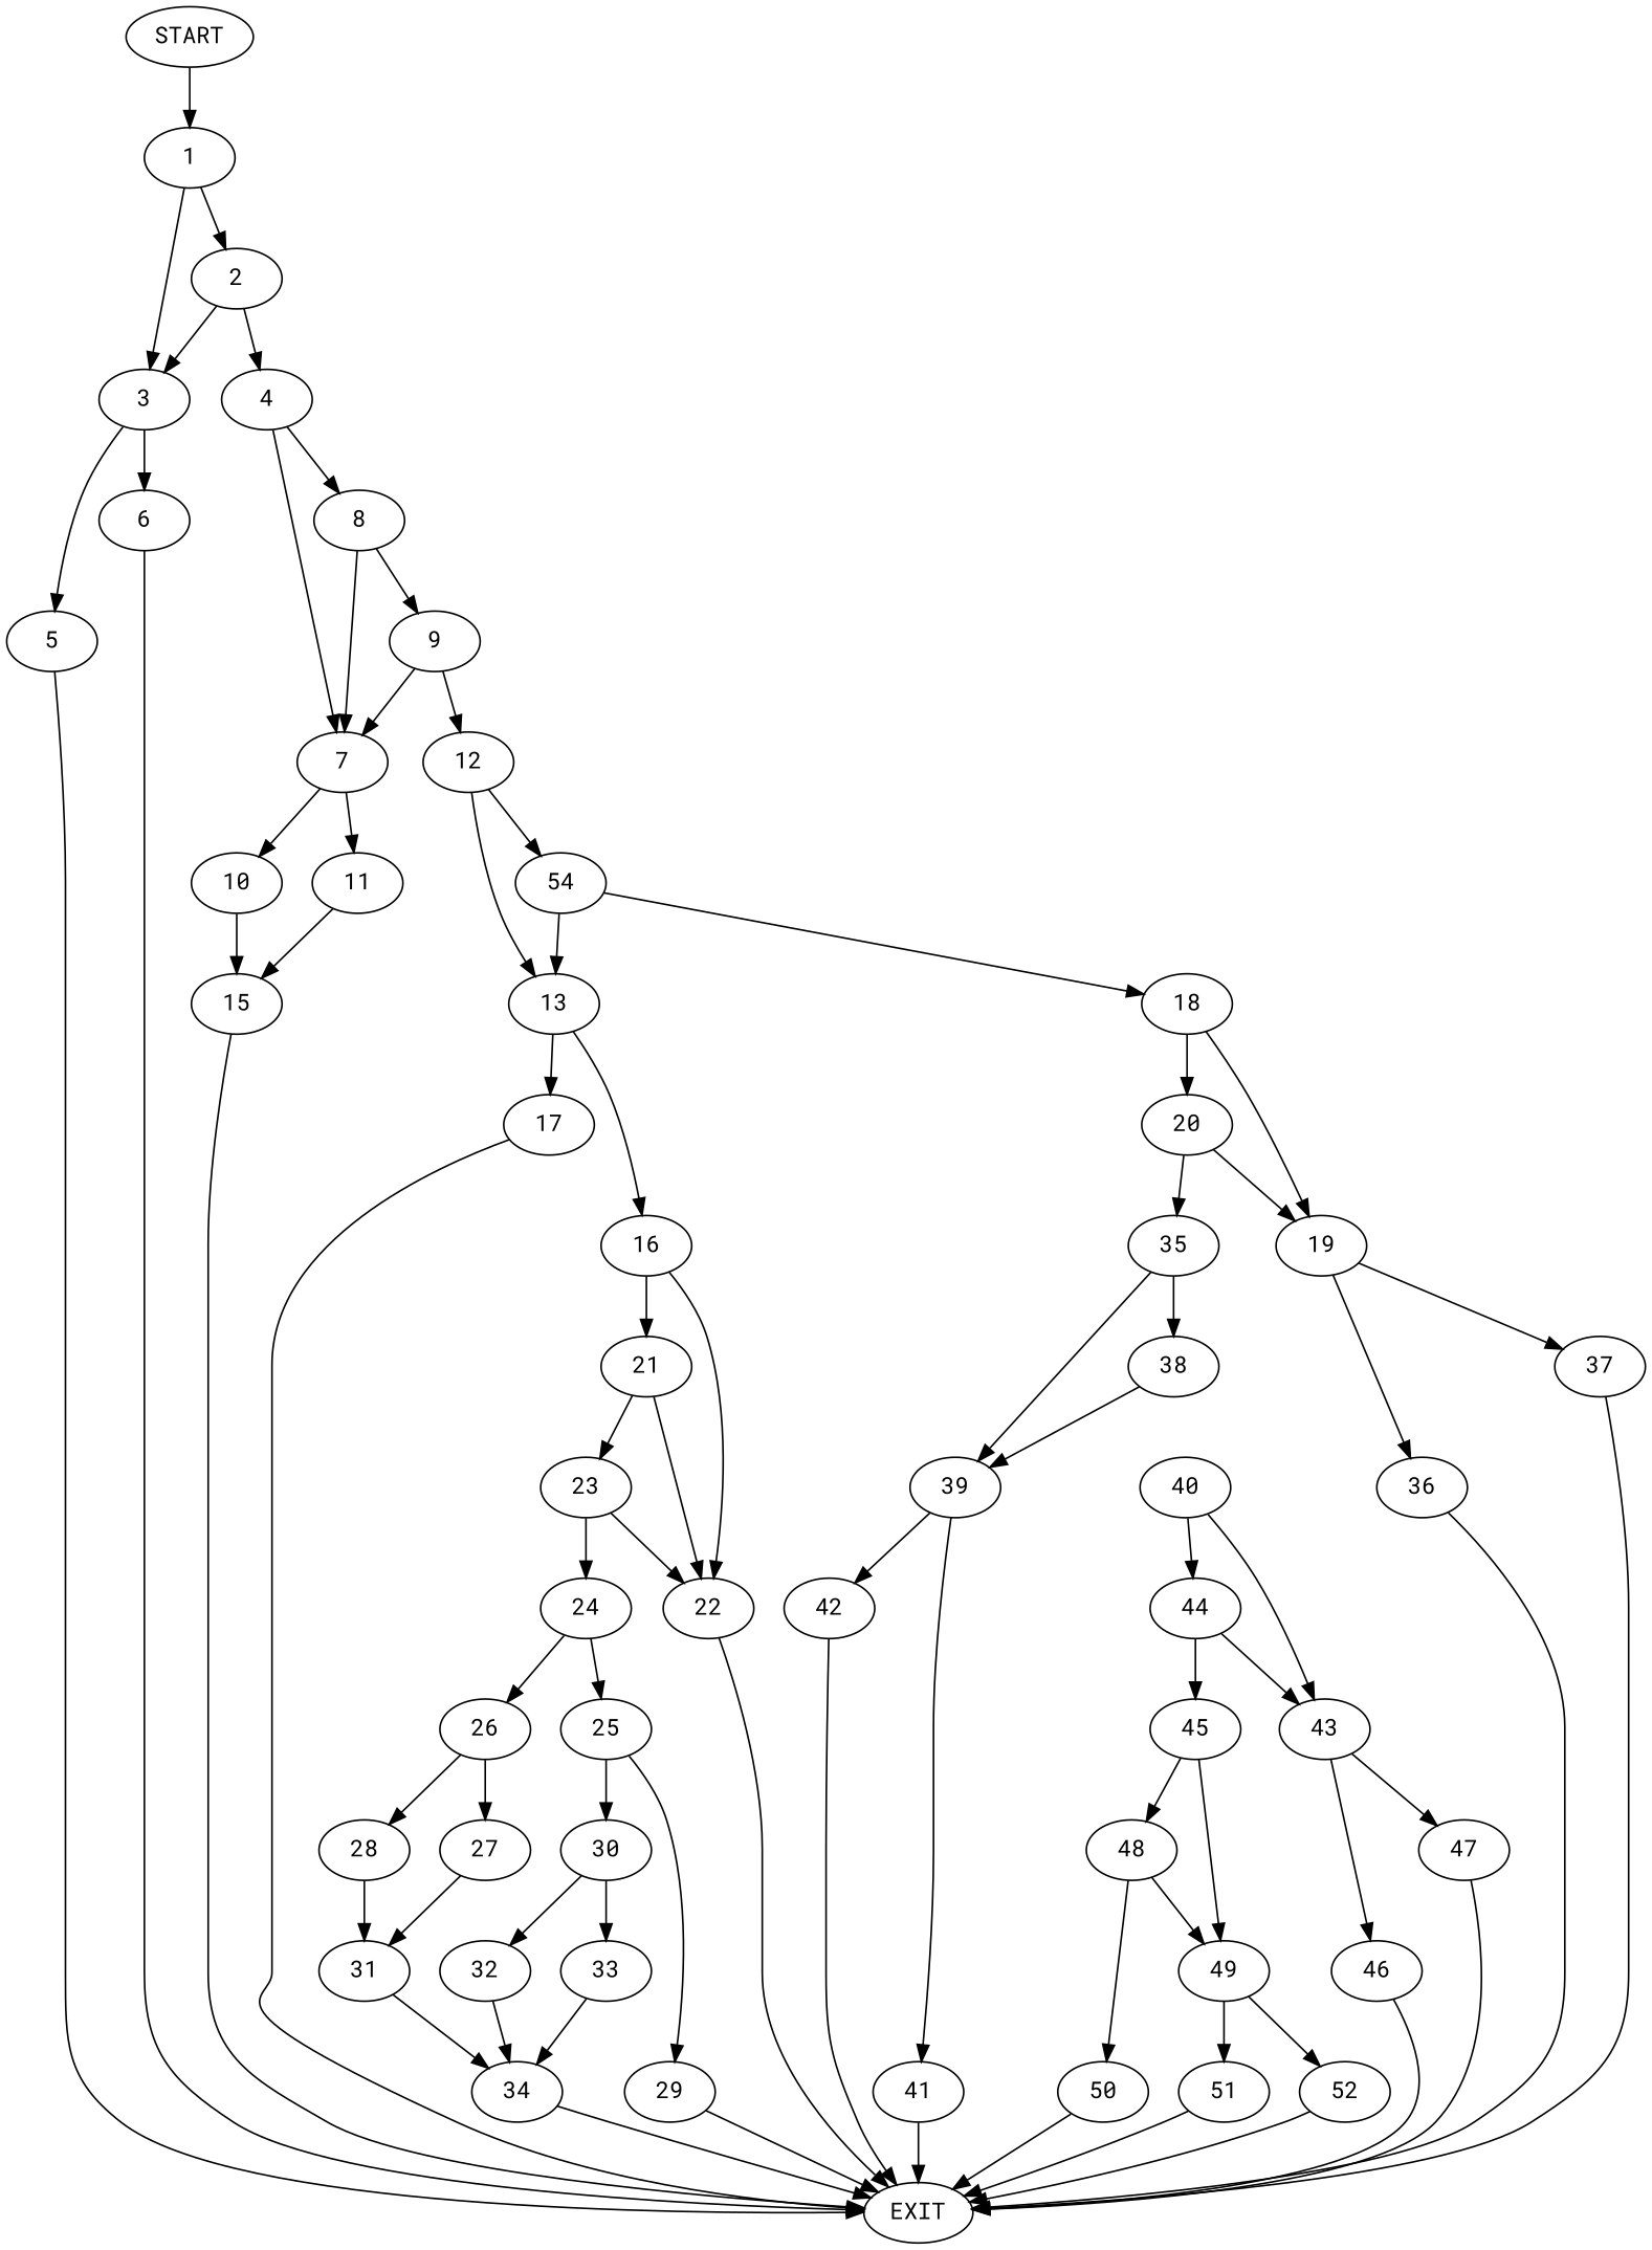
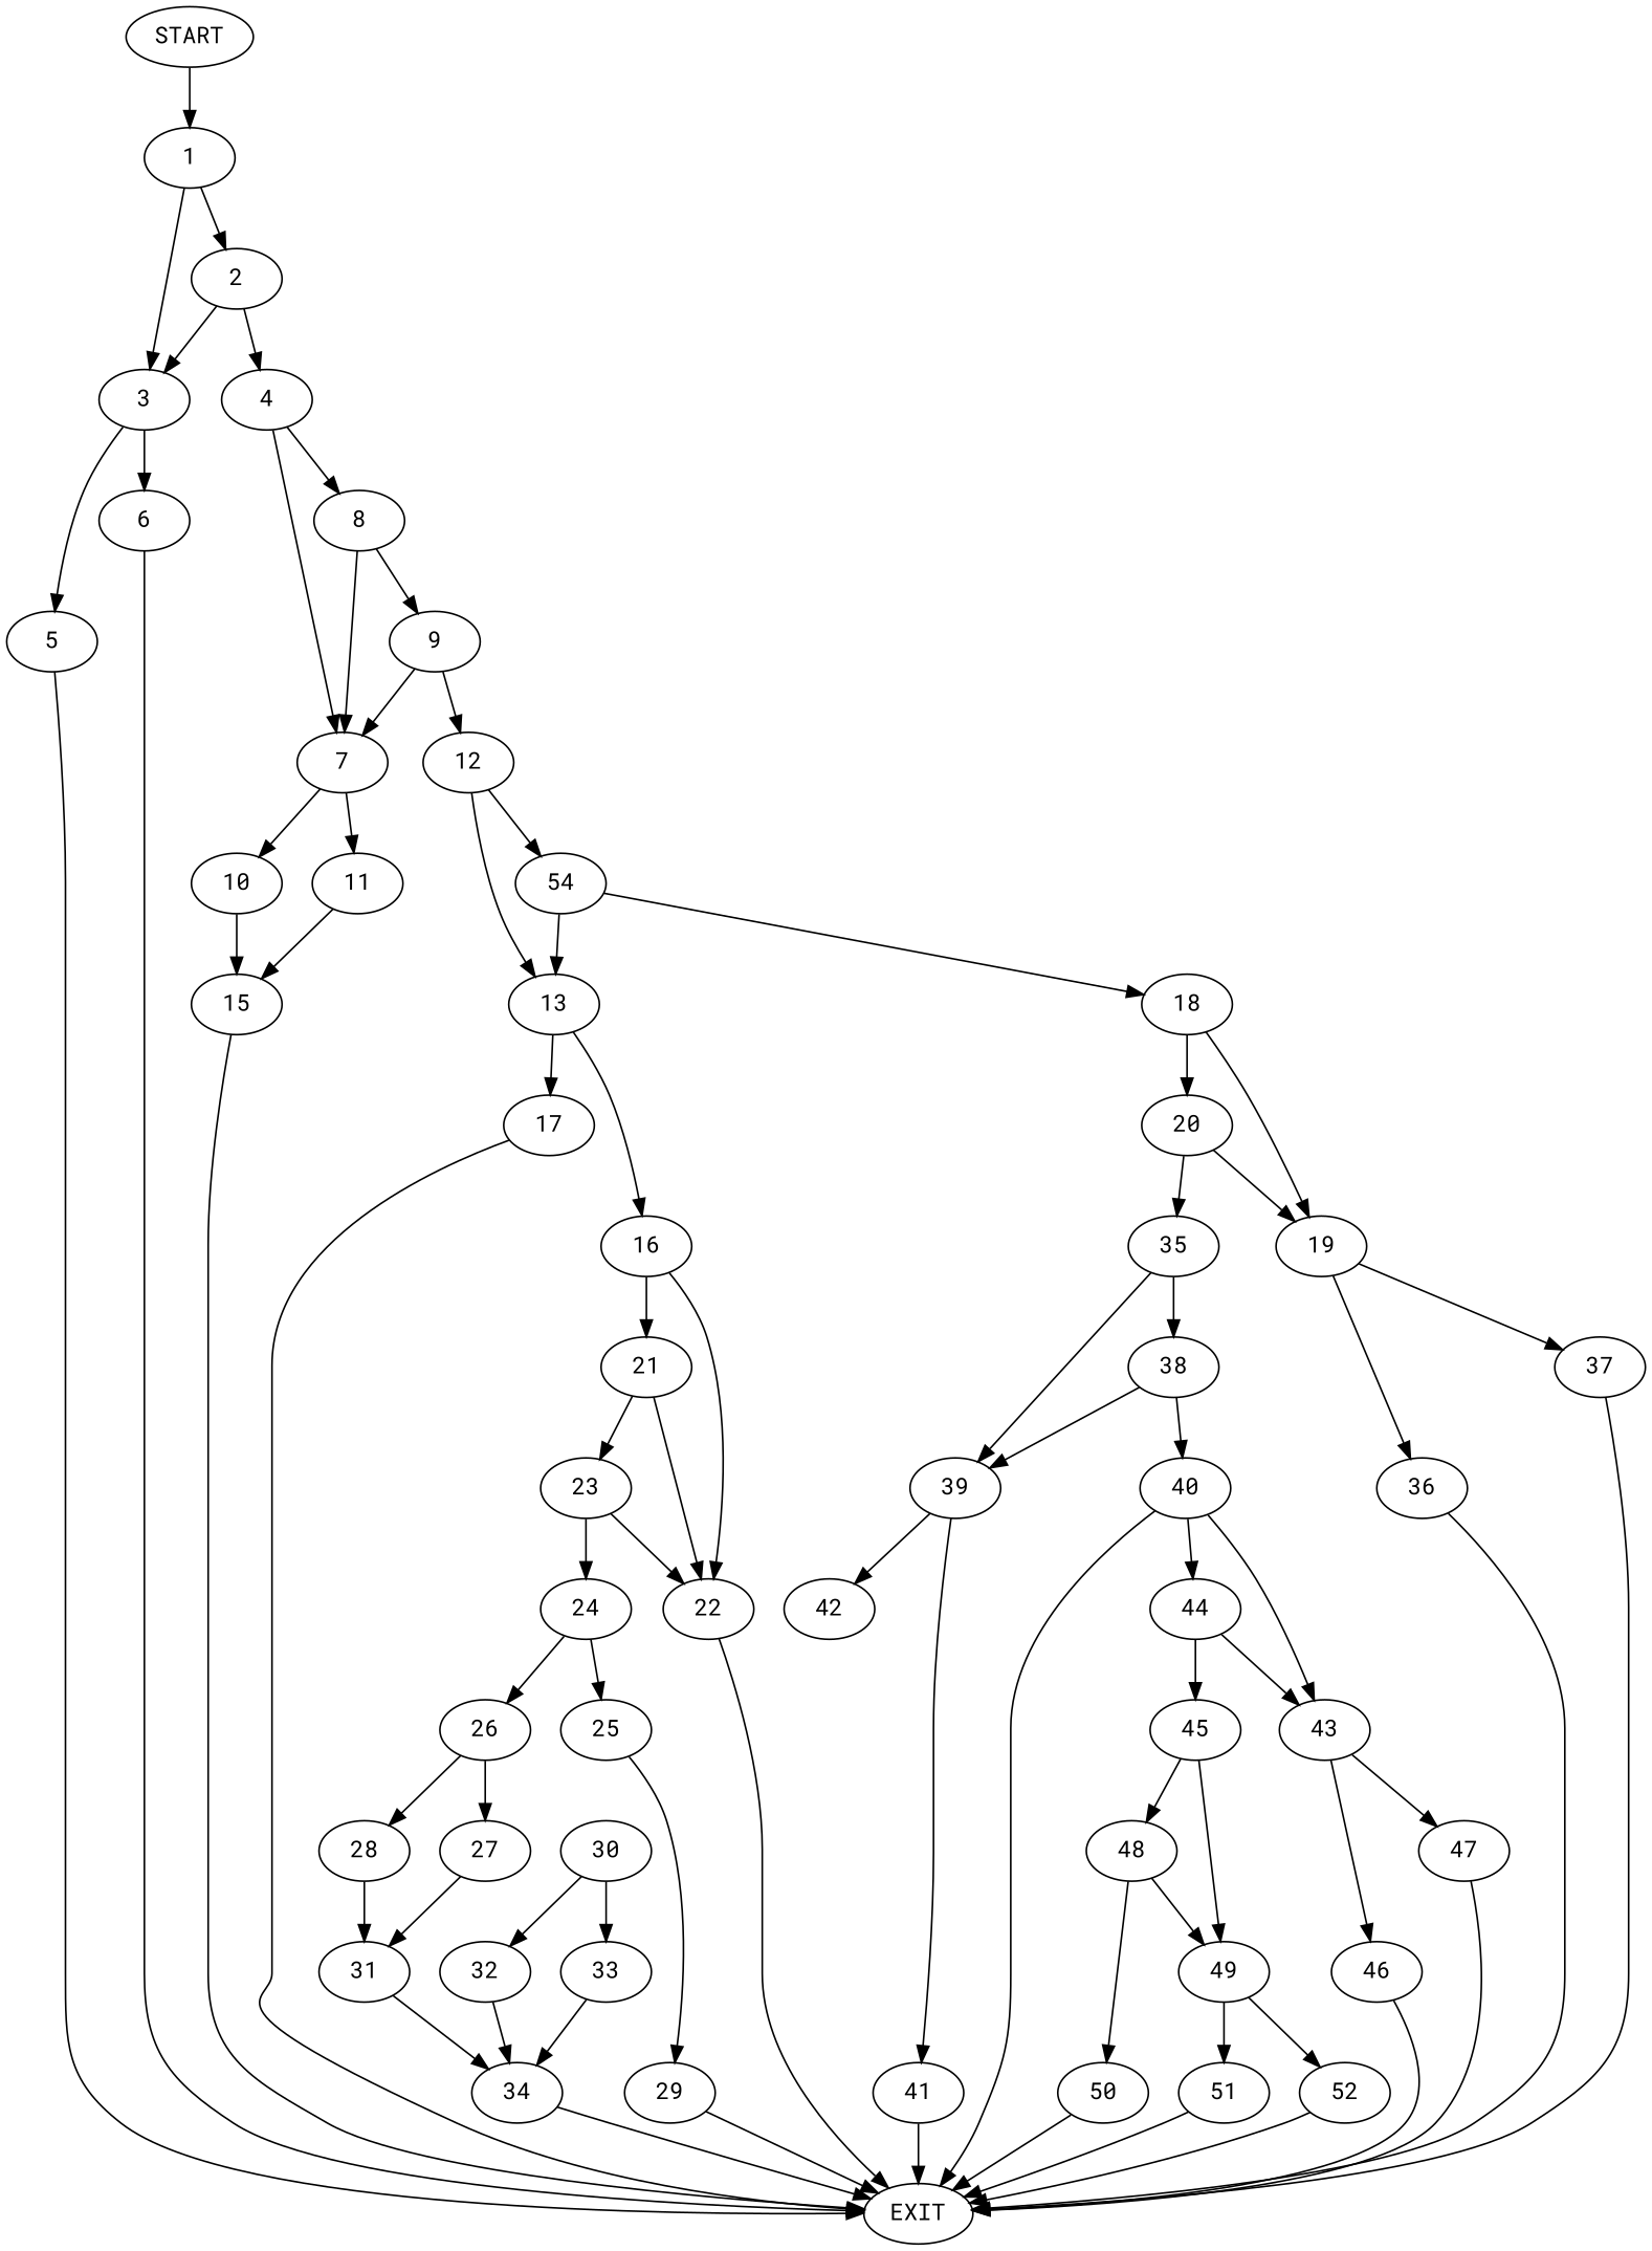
  digraph {
    fontname="Roboto Mono"
    node [fontname="Roboto Mono"]
    edge [fontname="Roboto Mono"]
    n1 [label=START]
    1
    2
    3
    n5 [label=EXIT]
    4
    5
    6
    7
    8
    10
    11
    9
    15
    12
    13
    n17 [label=54]
    16
    17
    18
    21
    22
    19
    20
    23
    36
    37
    35
    38
    39
    24
    25
    26
    29
    30
    27
    28
    32
    33
    31
    34
    40
    41
    42
    43
    44
    46
    47
    45
    48
    49
    50
    51
    52
    n1 -> 1
    1 -> 2
    1 -> 3
    2 -> 3
    2 -> 4
    3 -> 5
    3 -> 6
    4 -> 7
    4 -> 8
    5 -> n5
    6 -> n5
    7 -> 10
    7 -> 11
    8 -> 7
    8 -> 9
    10 -> 15
    11 -> 15
    9 -> 7
    9 -> 12
    15 -> n5
    12 -> 13
    12 -> n17
    13 -> 16
    13 -> 17
    n17 -> 13
    n17 -> 18
    16 -> 21
    16 -> 22
    17 -> n5
    18 -> 19
    18 -> 20
    21 -> 22
    21 -> 23
    22 -> n5
    19 -> 36
    19 -> 37
    20 -> 19
    20 -> 35
    23 -> 22
    23 -> 24
    36 -> n5
    37 -> n5
    35 -> 38
    35 -> 39
    38 -> 39
+   38 -> 40
    39 -> 41
    39 -> 42
    24 -> 25
    24 -> 26
    25 -> 29
-   25 -> 30
    26 -> 27
    26 -> 28
    29 -> n5
    30 -> 32
    30 -> 33
    27 -> 31
    28 -> 31
    32 -> 34
    33 -> 34
    31 -> 34
    34 -> n5
    40 -> 43
    40 -> 44
    41 -> n5
-   42 -> n5
+   40 -> n5
    43 -> 46
    43 -> 47
    44 -> 43
    44 -> 45
    46 -> n5
    47 -> n5
    45 -> 48
    45 -> 49
    48 -> 49
    48 -> 50
    49 -> 51
    49 -> 52
    50 -> n5
    51 -> n5
    52 -> n5
  }
